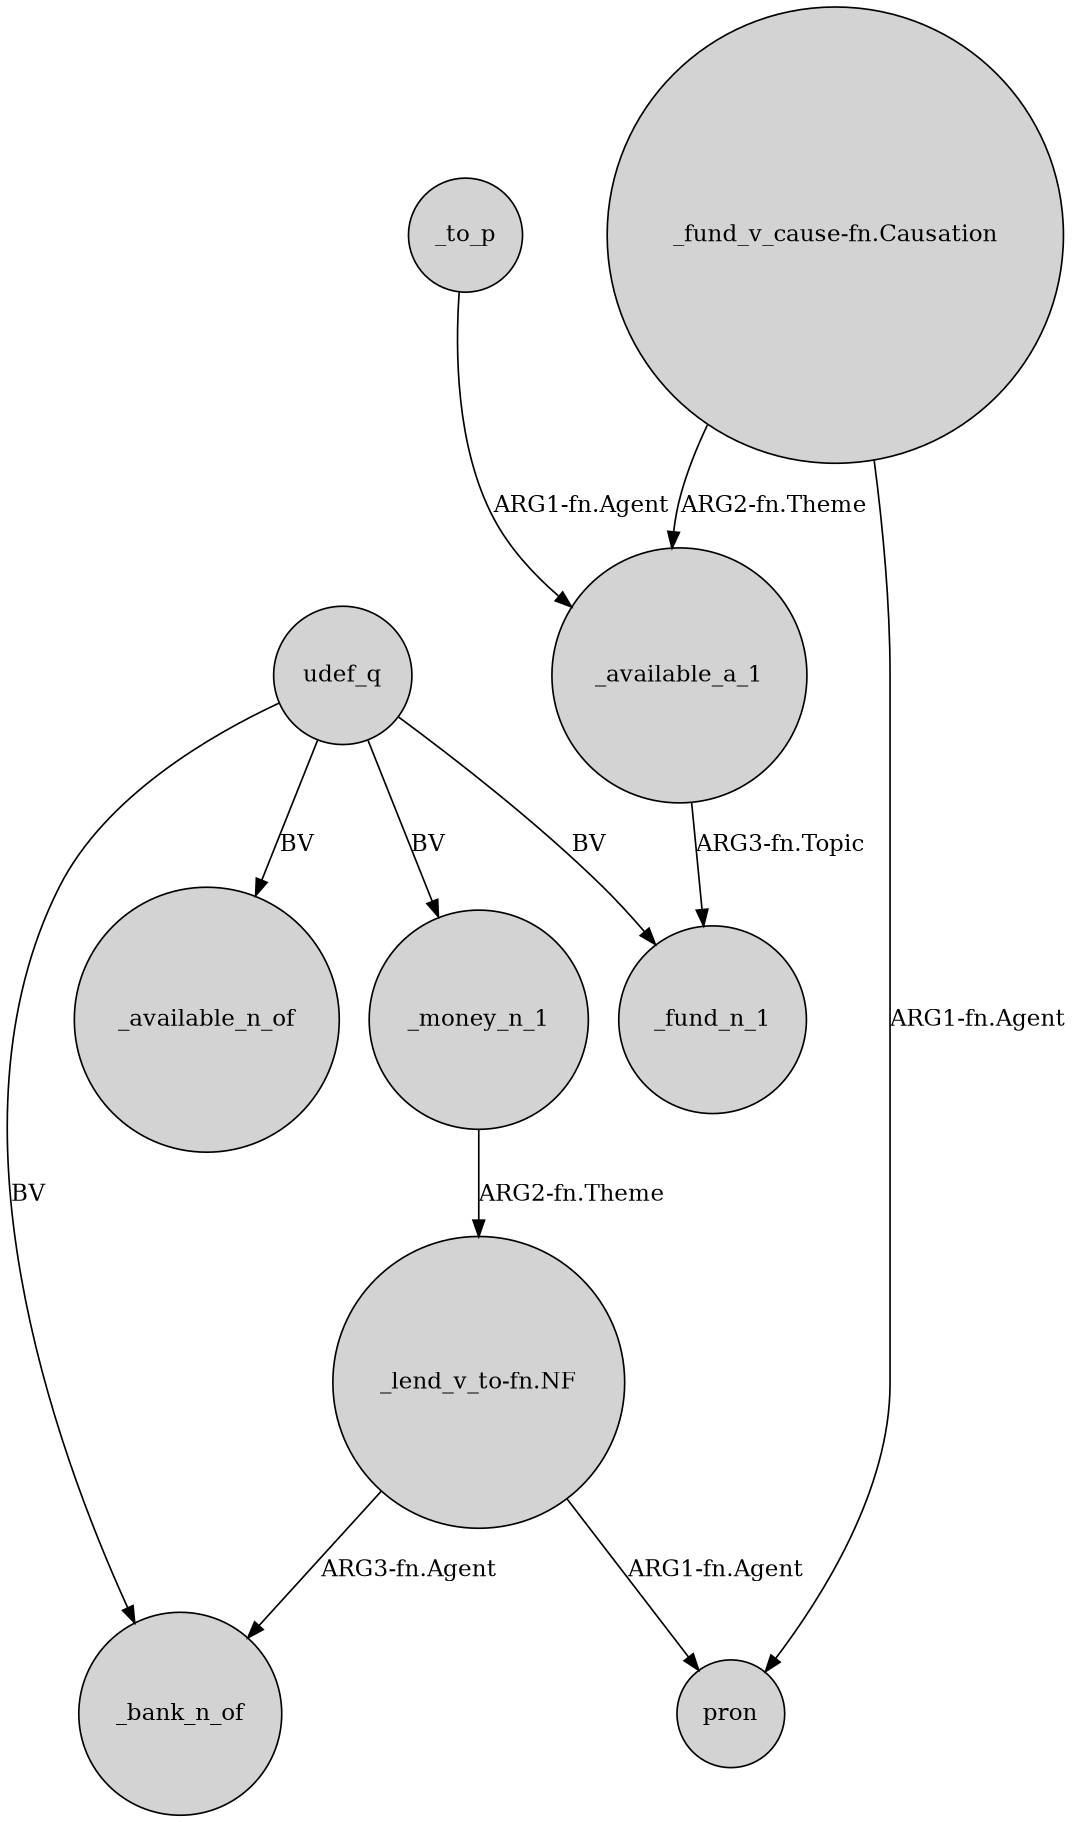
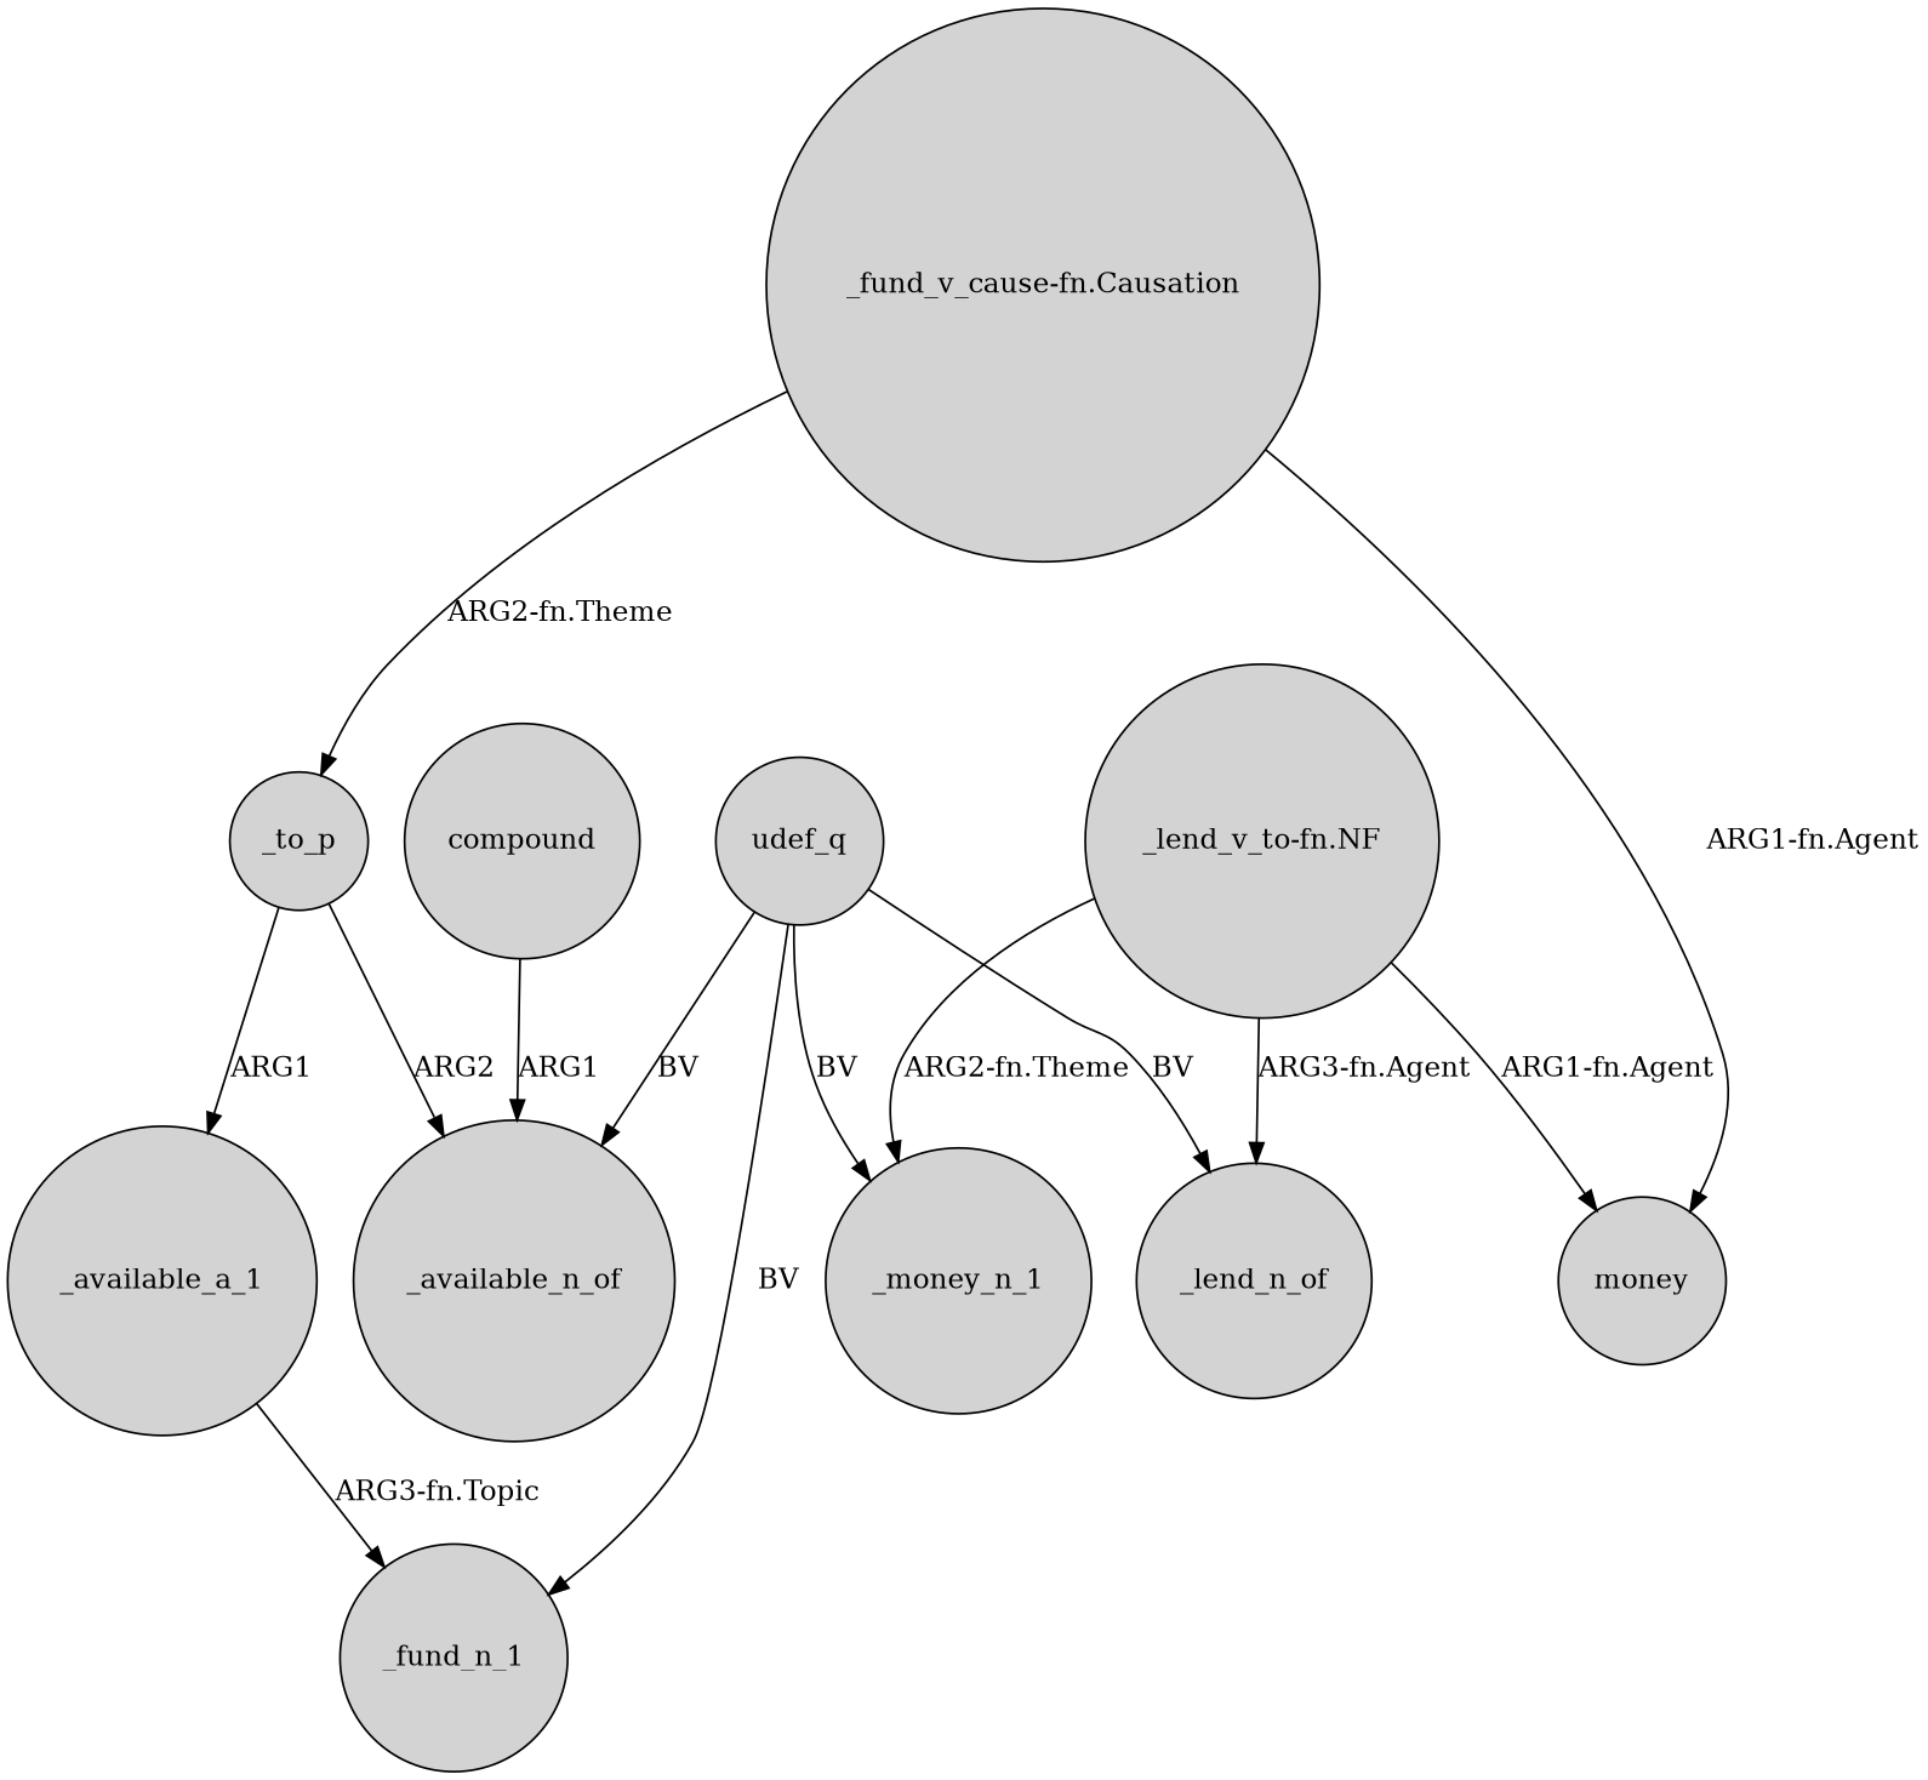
  digraph {
    node [shape=circle style=filled]
    n1 [label=_available_n_of]
    udef_q
    _money_n_1
-   _bank_n_of
+   _bank_n_of [label=_lend_n_of]
    _fund_n_1
    _to_p
    _available_a_1
    n8 [label="_fund_v_cause-fn.Causation"]
-   pron
+   pron [label=money]
    "_lend_v_to-fn.NF"
+   compound
    udef_q -> n1 [label=BV]
    udef_q -> _money_n_1 [label=BV]
    udef_q -> _bank_n_of [label=BV]
    udef_q -> _fund_n_1 [label=BV]
-   _to_p -> _available_a_1 [label="ARG1-fn.Agent"]
+   _to_p -> n1 [label=ARG2]
+   _to_p -> _available_a_1 [label=ARG1]
    _available_a_1 -> _fund_n_1 [label="ARG3-fn.Topic"]
-   n8 -> _available_a_1 [label="ARG2-fn.Theme"]
+   n8 -> _to_p [label="ARG2-fn.Theme"]
    n8 -> pron [label="ARG1-fn.Agent"]
-   _money_n_1 -> "_lend_v_to-fn.NF" [label="ARG2-fn.Theme"]
+   "_lend_v_to-fn.NF" -> _money_n_1 [label="ARG2-fn.Theme"]
    "_lend_v_to-fn.NF" -> _bank_n_of [label="ARG3-fn.Agent"]
    "_lend_v_to-fn.NF" -> pron [label="ARG1-fn.Agent"]
+   compound -> n1 [label=ARG1]
  }
